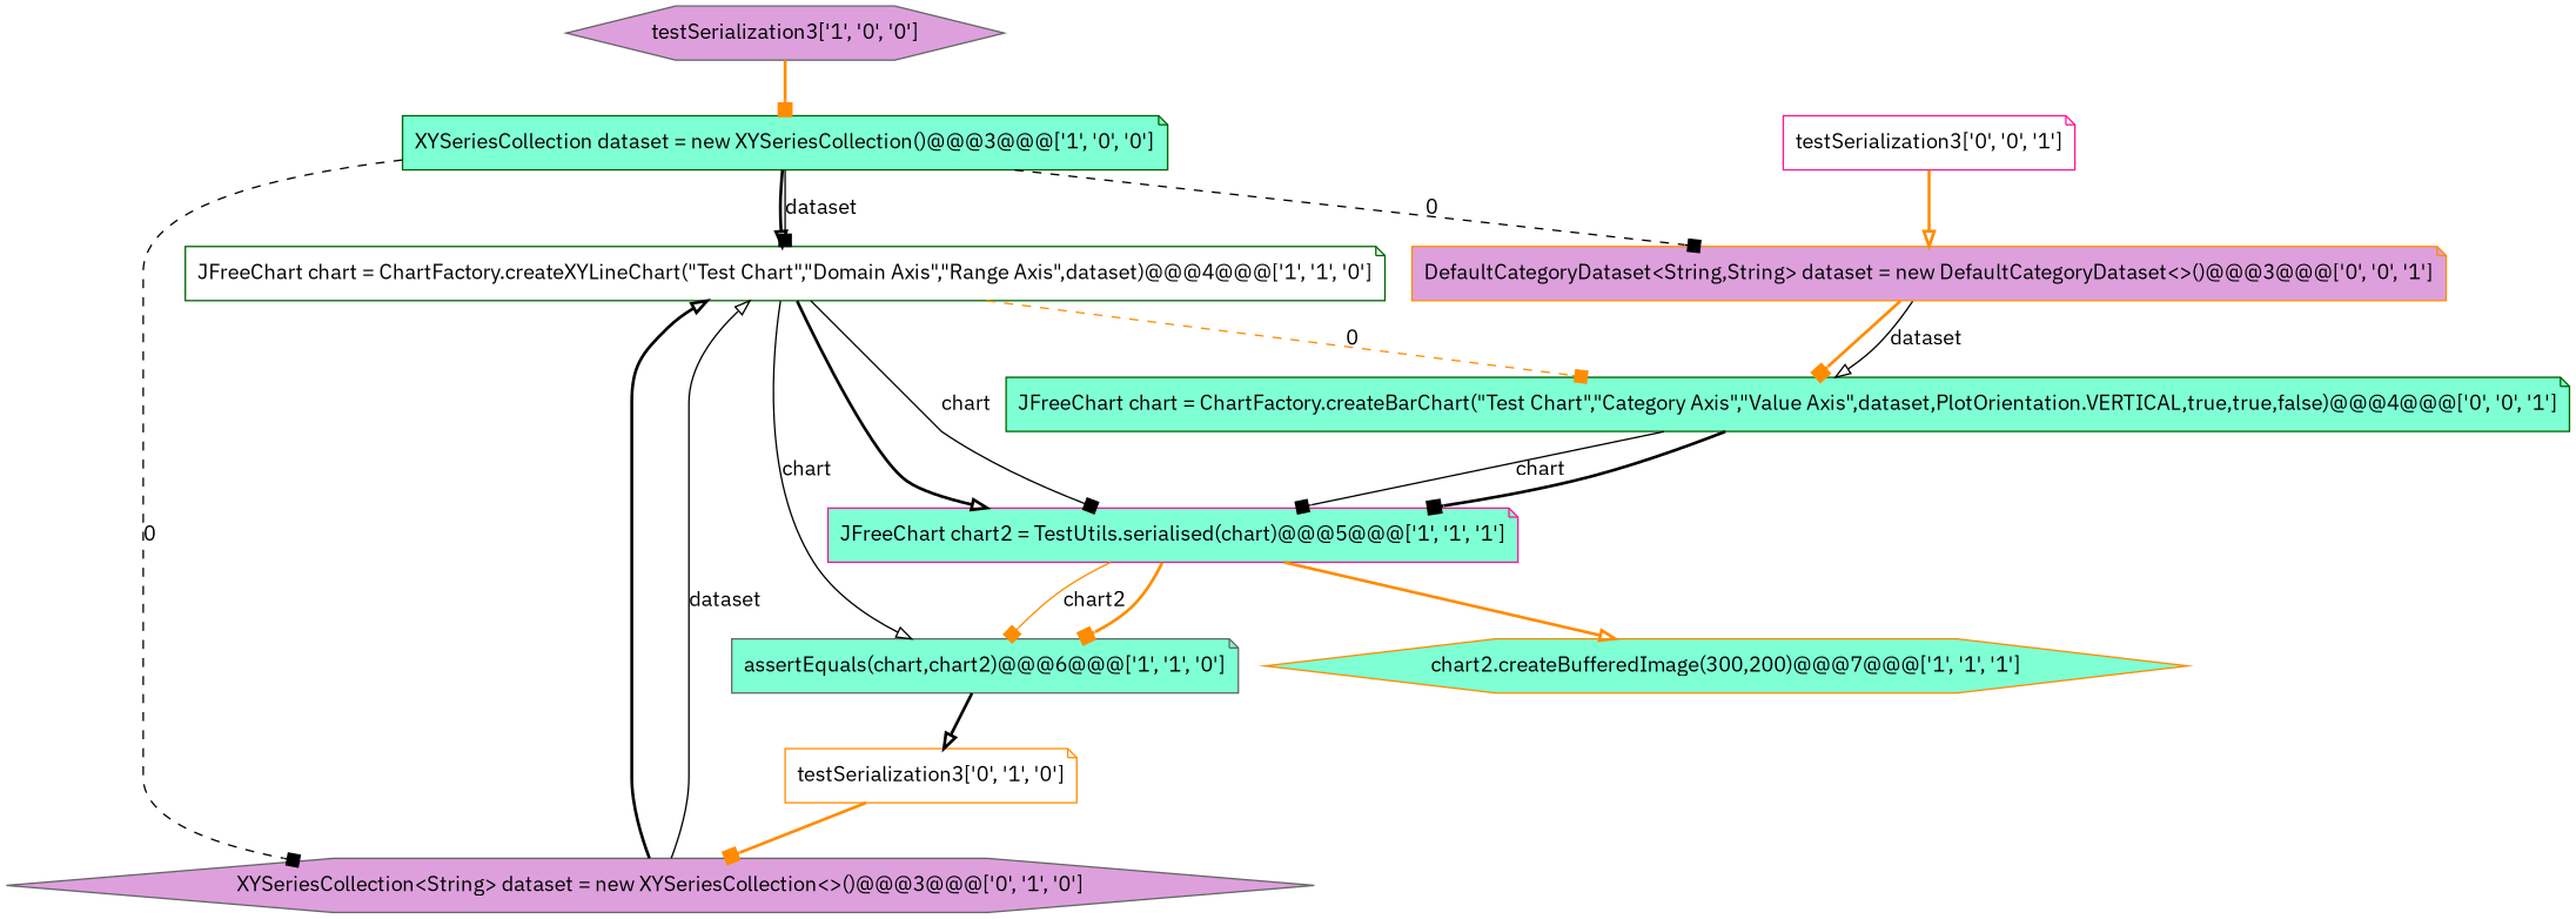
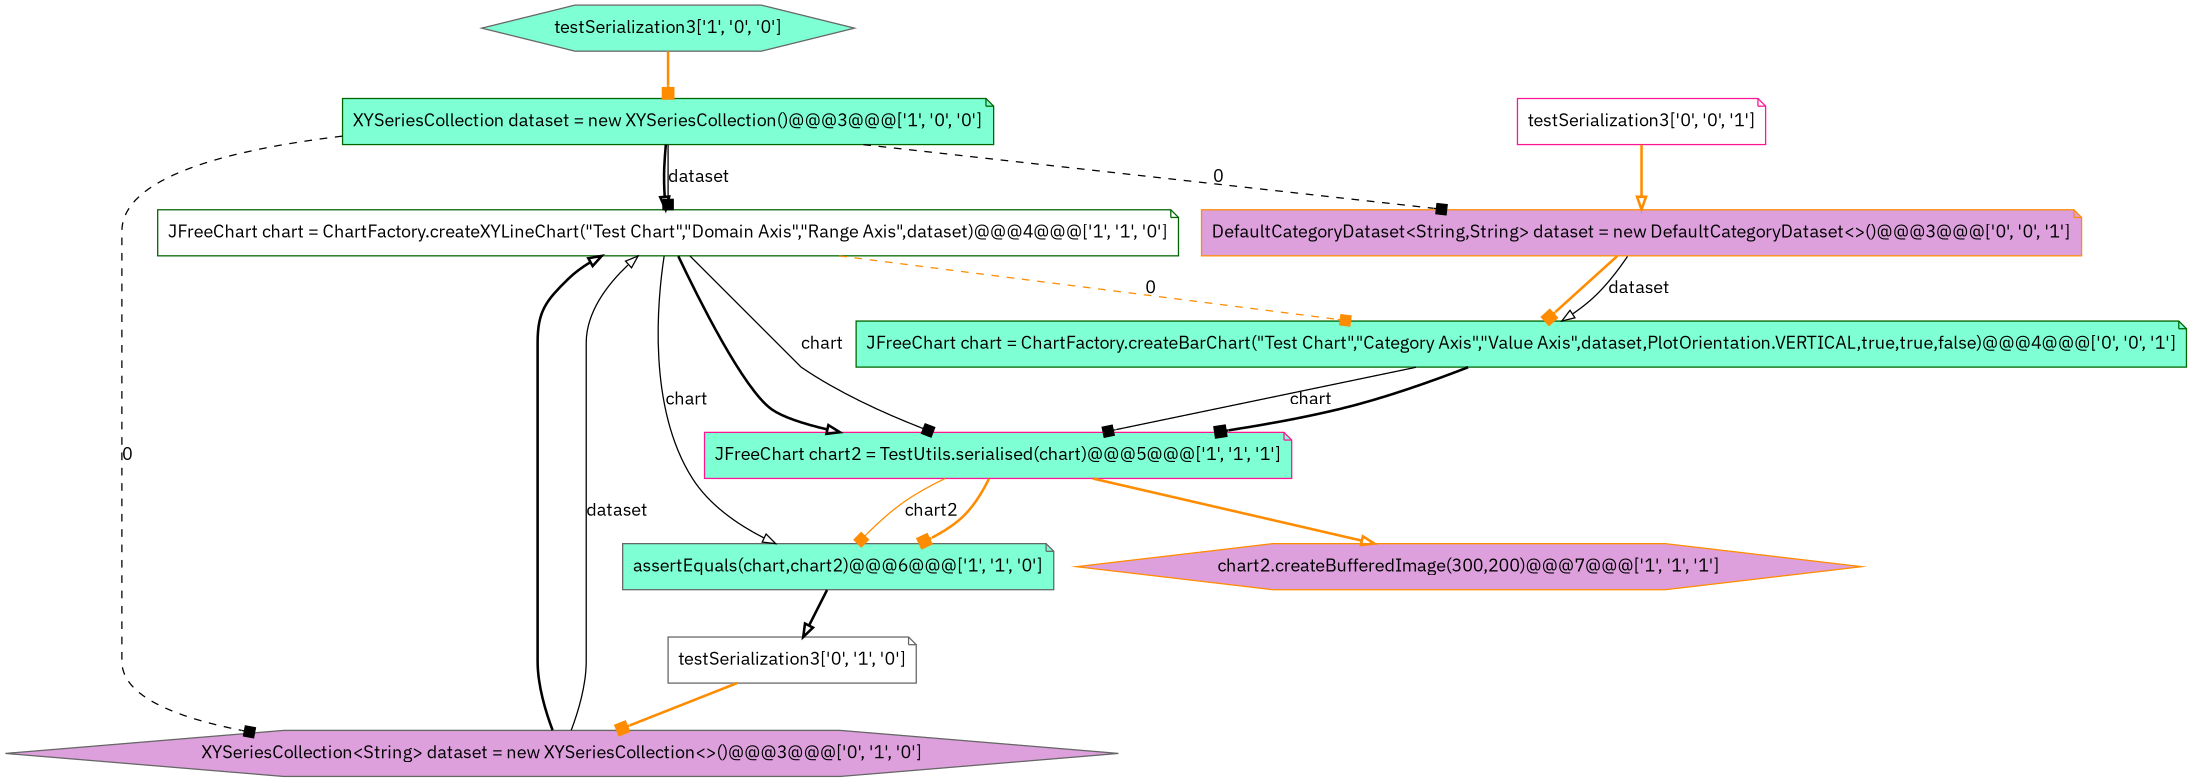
  digraph {
    fontname="IBM Plex Sans"
    node [color=gray40 fillcolor=aquamarine fontname="IBM Plex Sans" shape=note style=filled]
    edge [arrowhead=box color=black fontname="IBM Plex Sans" style=bold]
    n1 [color=darkgreen label="XYSeriesCollection dataset = new XYSeriesCollection()@@@3@@@['1', '0', '0']"]
    n2 [color=darkgreen fillcolor=white label="JFreeChart chart = ChartFactory.createXYLineChart(\"Test Chart\",\"Domain Axis\",\"Range Axis\",dataset)@@@4@@@['1', '1', '0']"]
    n3 [color=darkorange fillcolor=plum label="DefaultCategoryDataset<String,String> dataset = new DefaultCategoryDataset<>()@@@3@@@['0', '0', '1']"]
    n4 [fillcolor=plum label="XYSeriesCollection<String> dataset = new XYSeriesCollection<>()@@@3@@@['0', '1', '0']" shape=hexagon]
    n5 [label="assertEquals(chart,chart2)@@@6@@@['1', '1', '0']"]
    n6 [color=darkgreen label="JFreeChart chart = ChartFactory.createBarChart(\"Test Chart\",\"Category Axis\",\"Value Axis\",dataset,PlotOrientation.VERTICAL,true,true,false)@@@4@@@['0', '0', '1']"]
    n7 [color=deeppink label="JFreeChart chart2 = TestUtils.serialised(chart)@@@5@@@['1', '1', '1']"]
-   n8 [color=darkorange fillcolor=white label="testSerialization3['0', '1', '0']"]
-   n9 [color=darkorange label="chart2.createBufferedImage(300,200)@@@7@@@['1', '1', '1']" shape=hexagon]
-   n10 [fillcolor=plum label="testSerialization3['1', '0', '0']" shape=hexagon]
+   n8 [fillcolor=white label="testSerialization3['0', '1', '0']"]
+   n9 [color=darkorange fillcolor=plum label="chart2.createBufferedImage(300,200)@@@7@@@['1', '1', '1']" shape=hexagon]
+   n10 [label="testSerialization3['1', '0', '0']" shape=hexagon]
    n11 [color=deeppink fillcolor=white label="testSerialization3['0', '0', '1']"]
    n1 -> n2 [arrowhead=onormal]
    n1 -> n2 [label=dataset style=solid]
    n1 -> n3 [label=0 style=dashed]
    n1 -> n4 [label=0 style=dashed]
    n2 -> n5 [arrowhead=onormal label=chart style=solid]
    n2 -> n6 [color=darkorange label=0 style=dashed]
    n2 -> n7 [arrowhead=onormal]
    n2 -> n7 [label=chart style=solid]
    n3 -> n6 [color=darkorange]
    n3 -> n6 [arrowhead=onormal label=dataset style=solid]
    n4 -> n2 [arrowhead=onormal]
    n4 -> n2 [arrowhead=onormal label=dataset style=solid]
    n5 -> n8 [arrowhead=onormal]
    n6 -> n7 [label=chart style=solid]
    n6 -> n7
    n7 -> n5 [color=darkorange label=chart2 style=solid]
    n7 -> n5 [color=darkorange]
    n7 -> n9 [arrowhead=onormal color=darkorange]
    n8 -> n4 [color=darkorange]
    n10 -> n1 [color=darkorange]
    n11 -> n3 [arrowhead=onormal color=darkorange]
  }
